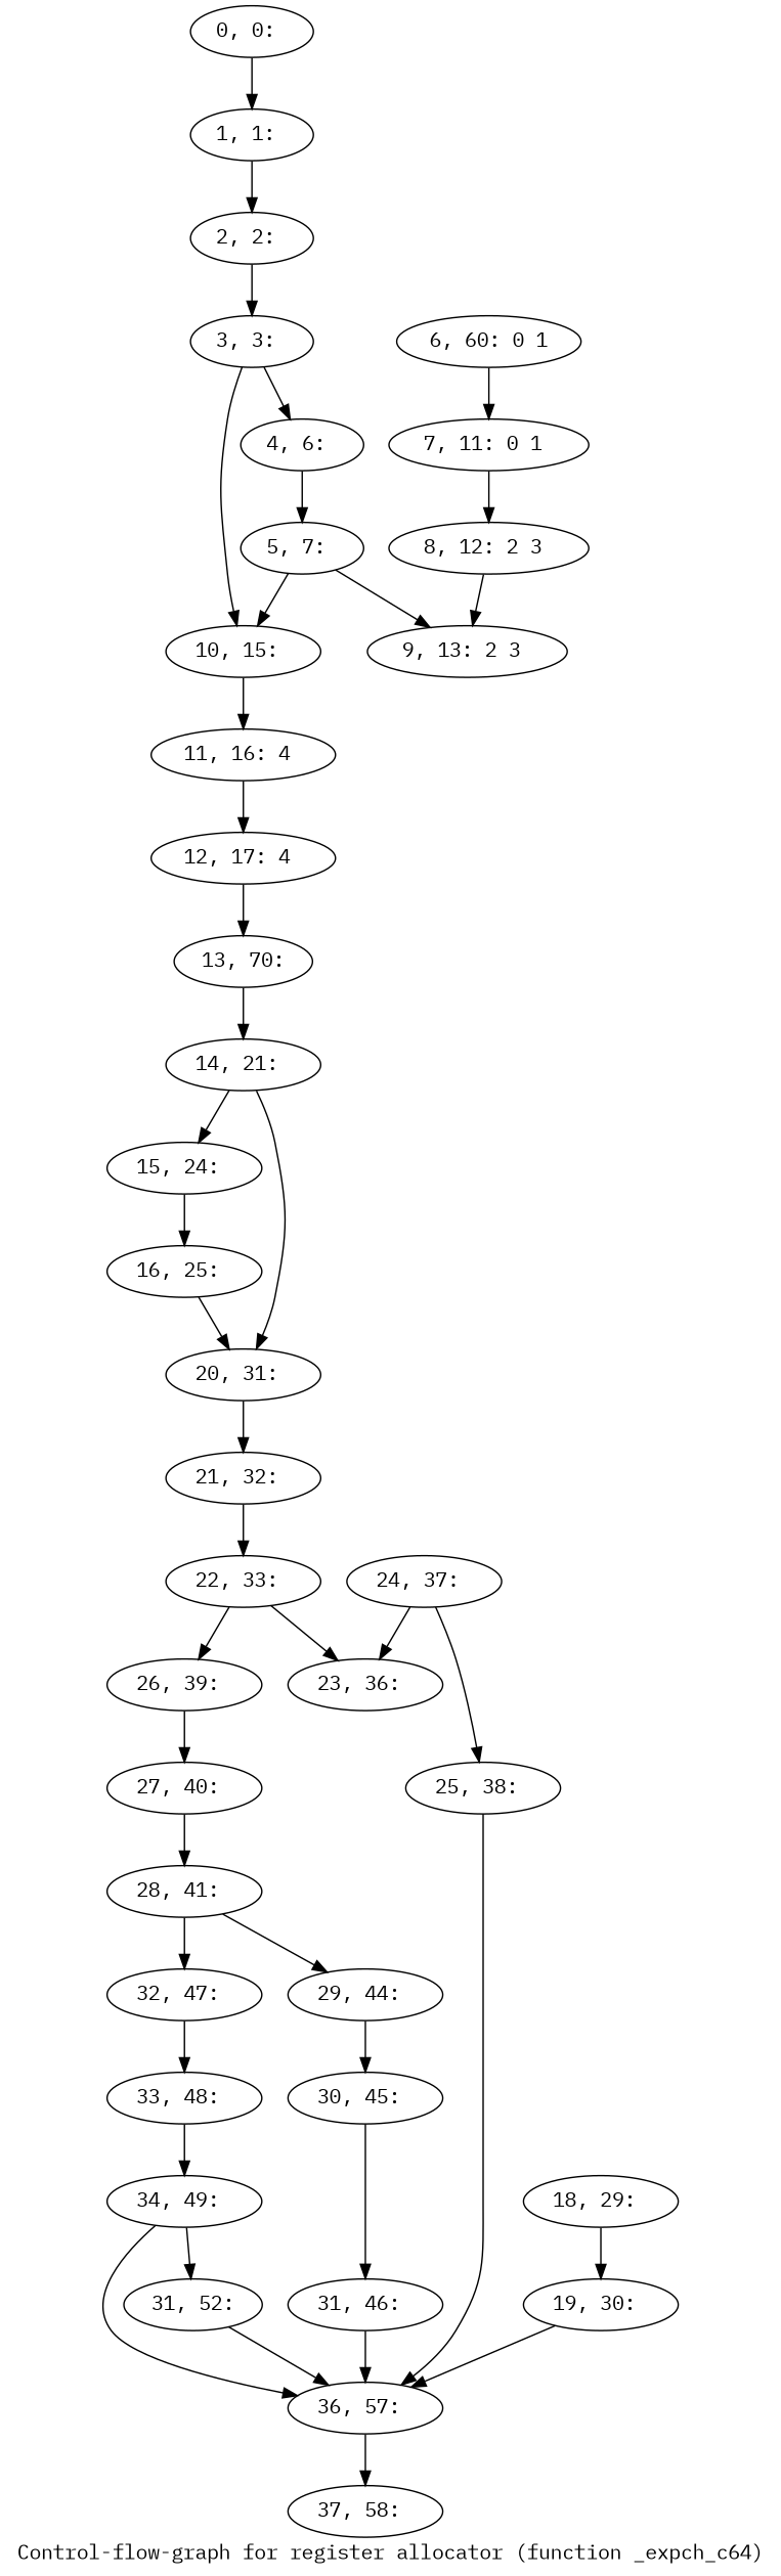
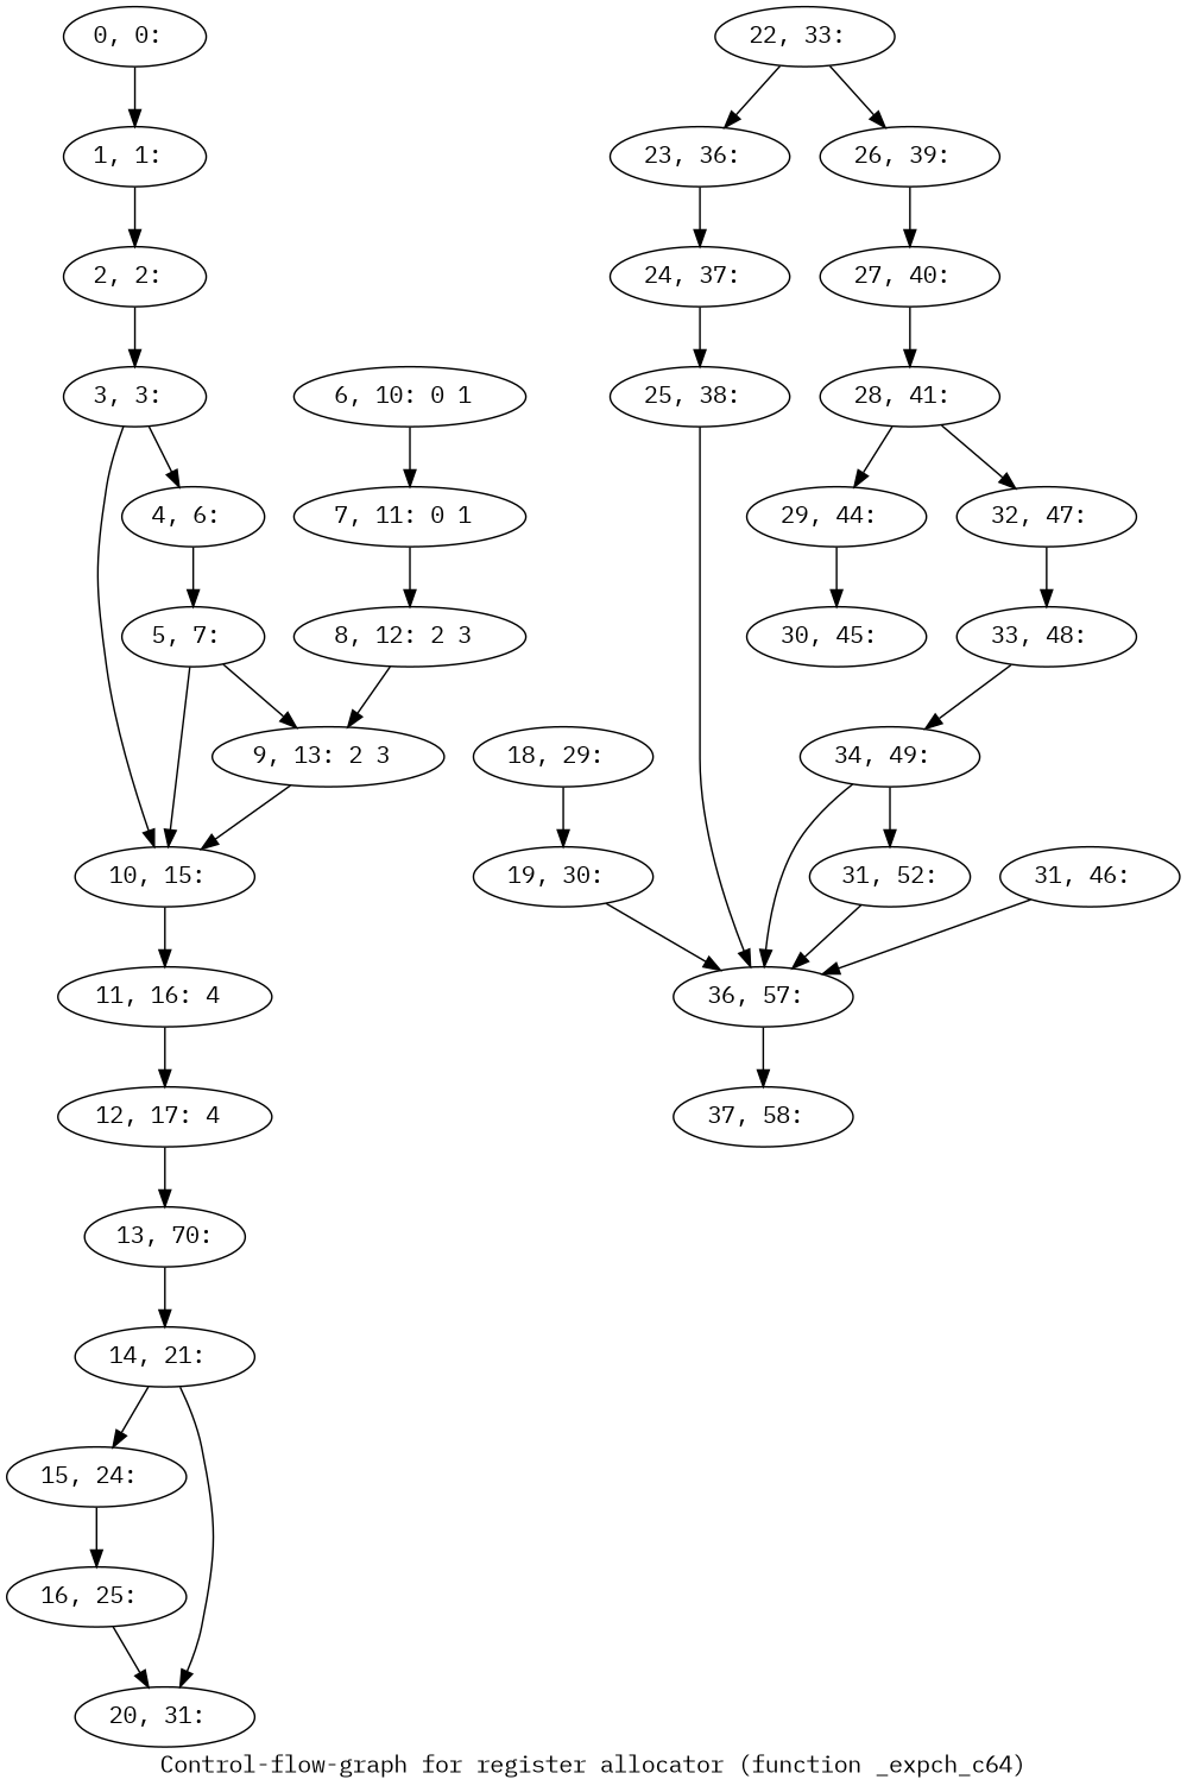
  digraph {
    fontname="IBM Plex Mono"
    label="Control-flow-graph for register allocator (function _expch_c64)"
    node [fontname="IBM Plex Mono"]
    edge [fontname="IBM Plex Mono"]
    n1 [label="0, 0: "]
    n2 [label="1, 1: "]
    n3 [label="2, 2: "]
    n4 [label="3, 3: "]
    n5 [label="4, 6: "]
    n6 [label="10, 15: "]
    n7 [label="5, 7: "]
    n8 [label="11, 16: 4 "]
    n9 [label="9, 13: 2 3 "]
-   n10 [label="6, 60: 0 1"]
+   n10 [label="6, 10: 0 1 "]
    n11 [label="7, 11: 0 1 "]
    n12 [label="8, 12: 2 3 "]
    n13 [label="12, 17: 4 "]
    n14 [label="13, 70:"]
    n15 [label="14, 21: "]
    n16 [label="15, 24: "]
    n17 [label="20, 31: "]
    n18 [label="16, 25: "]
-   n19 [label="21, 32: "]
    n20 [label="18, 29: "]
    n21 [label="19, 30: "]
    n22 [label="36, 57: "]
    n23 [label="37, 58: "]
    n24 [label="22, 33: "]
    n25 [label="23, 36: "]
    n26 [label="26, 39: "]
    n27 [label="24, 37: "]
    n28 [label="27, 40: "]
    n29 [label="25, 38: "]
    n30 [label="28, 41: "]
    n31 [label="29, 44: "]
    n32 [label="32, 47: "]
    n33 [label="30, 45: "]
    n34 [label="33, 48: "]
    n35 [label="31, 46: "]
    n36 [label="34, 49: "]
    n37 [label="31, 52:"]
    n1 -> n2
    n2 -> n3
    n3 -> n4
    n4 -> n5
    n4 -> n6
    n5 -> n7
    n6 -> n8
    n7 -> n6
    n7 -> n9
    n8 -> n13
+   n9 -> n6
    n10 -> n11
    n11 -> n12
    n12 -> n9
    n13 -> n14
    n14 -> n15
    n15 -> n16
    n15 -> n17
    n16 -> n18
-   n17 -> n19
    n18 -> n17
-   n19 -> n24
    n20 -> n21
    n21 -> n22
    n22 -> n23
    n24 -> n25
    n24 -> n26
-   n27 -> n25
+   n25 -> n27
    n26 -> n28
    n27 -> n29
    n28 -> n30
    n29 -> n22
    n30 -> n31
    n30 -> n32
    n31 -> n33
    n32 -> n34
-   n33 -> n35
    n34 -> n36
    n35 -> n22
    n36 -> n22
    n36 -> n37
    n37 -> n22
  }
